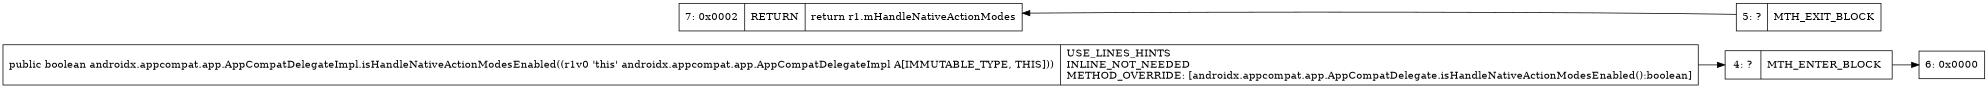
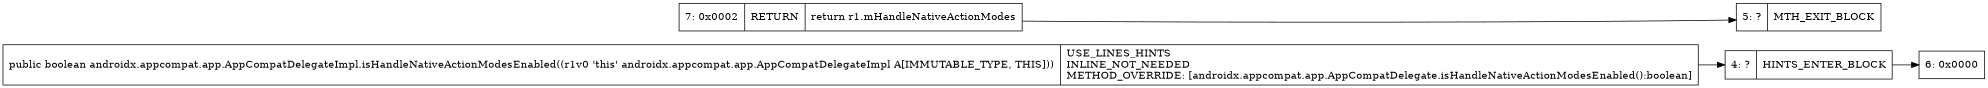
  digraph {
    rankdir=LR
    node [shape=record]
-   n1 [label="{4\:\ ?|MTH_ENTER_BLOCK\l}"]
+   n1 [label="{4\:\ ?|HINTS_ENTER_BLOCK\l}"]
    n2 [label="{6\:\ 0x0000}"]
    n3 [label="{7\:\ 0x0002|RETURN\l|return r1.mHandleNativeActionModes\l}"]
    n4 [label="{5\:\ ?|MTH_EXIT_BLOCK\l}"]
    n5 [label="{public boolean androidx.appcompat.app.AppCompatDelegateImpl.isHandleNativeActionModesEnabled((r1v0 'this' androidx.appcompat.app.AppCompatDelegateImpl A[IMMUTABLE_TYPE, THIS]))  | USE_LINES_HINTS\lINLINE_NOT_NEEDED\lMETHOD_OVERRIDE: [androidx.appcompat.app.AppCompatDelegate.isHandleNativeActionModesEnabled():boolean]\l}"]
    n1 -> n2
-   n4 -> n3
+   n3 -> n4
    n5 -> n1
  }
